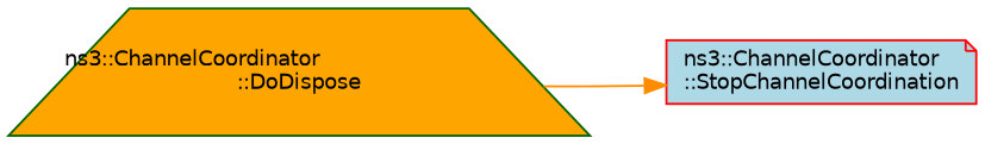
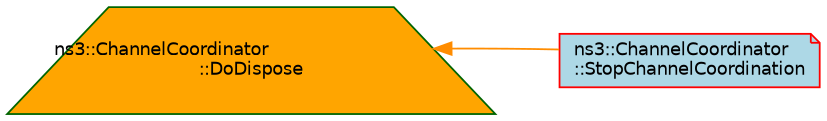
  digraph {
    rankdir=RL
    node [fontname=Helvetica fontsize=10 style=filled]
    n1 [color=red fillcolor=lightblue fontcolor=black height=0.2 label="ns3::ChannelCoordinator\l::StopChannelCoordination" shape=note width=0.4]
    n2 [color=darkgreen fillcolor=orange height=0.2 label="ns3::ChannelCoordinator\l::DoDispose" shape=trapezium width=0.4]
-   n1 -> n2 [color=darkorange dir=back fontname=Helvetica fontsize=10 labelfontname=Helvetica labelfontsize=10 style=solid]
+   n2 -> n1 [color=darkorange dir=back fontname=Helvetica fontsize=10 labelfontname=Helvetica labelfontsize=10 style=solid]
  }
